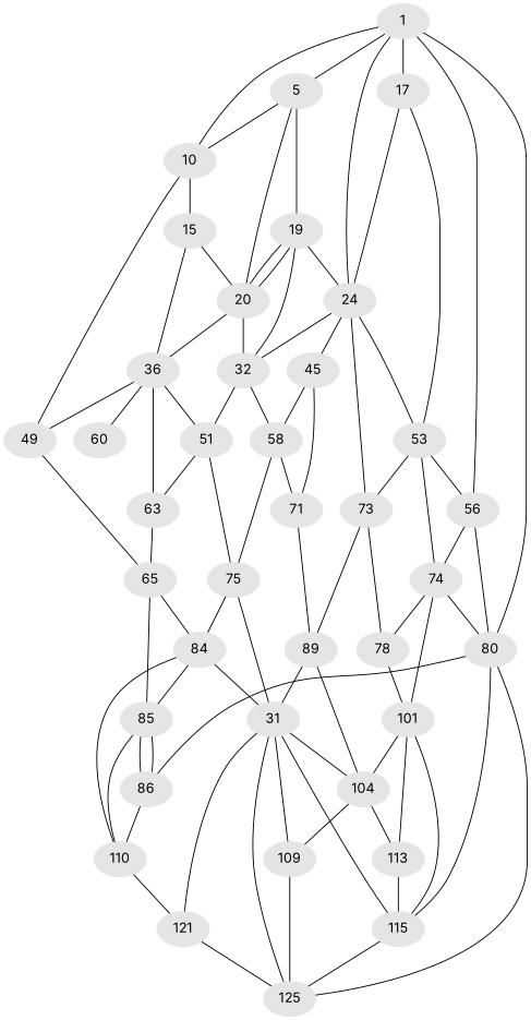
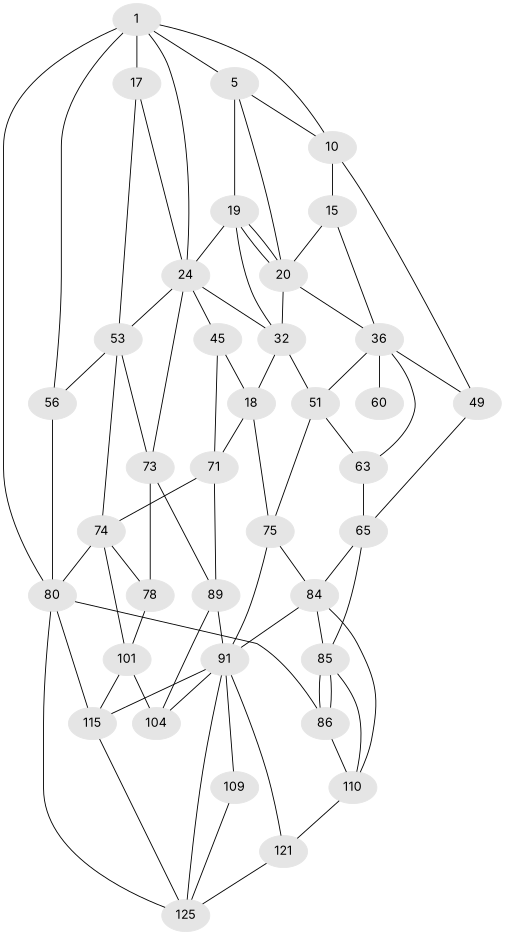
  graph {
    fontname=Inter
    node [color=gray90 fontname=Inter style=filled]
    edge [fontname=Inter]
    1 [super="+2+8"]
    5 [super="+12+6"]
    10 [super="+13+11"]
    17 [super="+22"]
    24 [super="+43+25"]
    56 [super="+57+82"]
    80 [super="+87+81"]
    19 [super="+27"]
    20 [super="+30+21"]
    15 [super="+28+16"]
    49
    53 [super="+54"]
    32 [super="+33+39"]
    45 [super="+69"]
    73 [super="+79"]
    74 [super="+76"]
    86 [super="+116"]
    115 [super="+123"]
    125 [super="+128"]
    36 [super="+52+37"]
    65 [super="+66"]
    51 [super="+68"]
    60 [super="+61"]
    63 [super="+64"]
-   58 [super="+59"]
+   58 [super="+59" label=18]
    71
    75 [super="+83"]
    89 [super="+90"]
    78
    84 [super="+97"]
    85 [super="+98"]
-   91 [super="+92" label=31]
+   91 [super="+92"]
    101 [super="+102+122"]
    110 [super="+111+118"]
    104 [super="+108+105"]
-   113 [super="+114"]
    109
    121
    1 -- 5 [weight=2]
    1 -- 10
    1 -- 17 [weight=4]
    1 -- 24
    1 -- 56
    1 -- 80 [weight=2]
    5 -- 10
    5 -- 19
    5 -- 20
    10 -- 15 [weight=2]
    10 -- 49
    17 -- 24 [weight=2]
    17 -- 53
    24 -- 53
    24 -- 32
    24 -- 45 [weight=2]
    24 -- 73
    56 -- 80
-   56 -- 74 [weight=2]
+   71 -- 74 [weight=2]
    80 -- 86
    80 -- 115
    80 -- 125
    19 -- 24
    19 -- 20
    19 -- 20
    19 -- 32
    20 -- 32 [weight=2]
    20 -- 36
    15 -- 20 [weight=2]
    15 -- 36
    49 -- 65
    53 -- 56
    53 -- 73
    53 -- 74
    32 -- 51
    32 -- 58 [weight=2]
    45 -- 58
    45 -- 71
    73 -- 89
    73 -- 78
    74 -- 80
    74 -- 78
    74 -- 101
    86 -- 110
    115 -- 125
    36 -- 49
    36 -- 51
    36 -- 60 [weight=2]
    36 -- 63
    65 -- 84
    65 -- 85
    51 -- 63
    51 -- 75
    63 -- 65
    58 -- 71
    58 -- 75
    71 -- 89
    75 -- 84
    75 -- 91
    89 -- 91
    89 -- 104
    78 -- 101
    84 -- 85
    84 -- 91
    84 -- 110
    85 -- 86
    85 -- 86
    85 -- 110
    91 -- 115
    91 -- 125
    91 -- 104 [weight=2]
    91 -- 109
    91 -- 121
    101 -- 115
    101 -- 104 [weight=2]
-   101 -- 113
    110 -- 121
-   104 -- 113
-   104 -- 109
-   113 -- 115
    109 -- 125
    121 -- 125
  }
